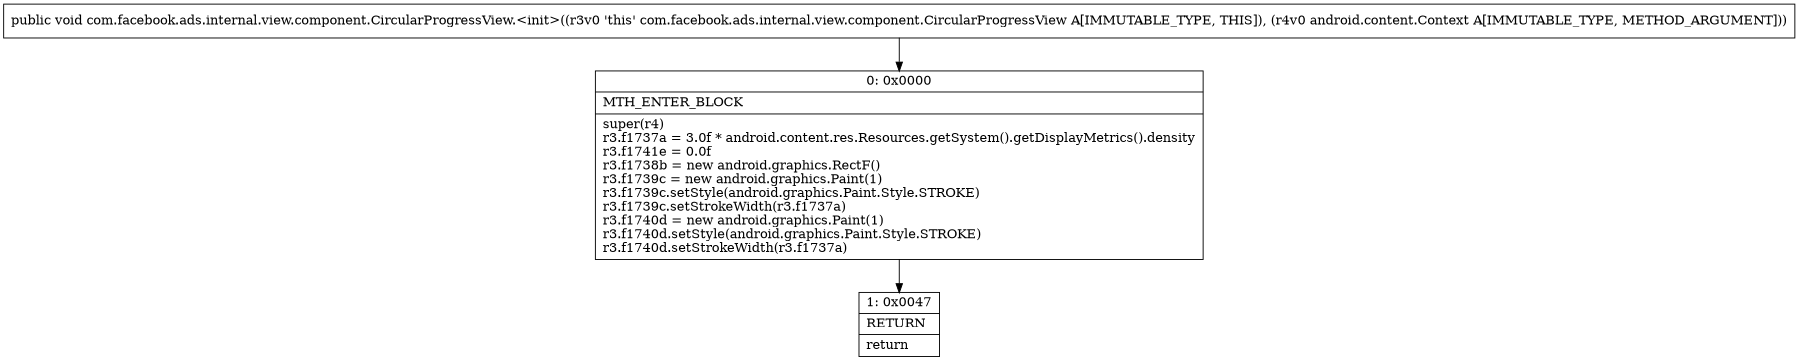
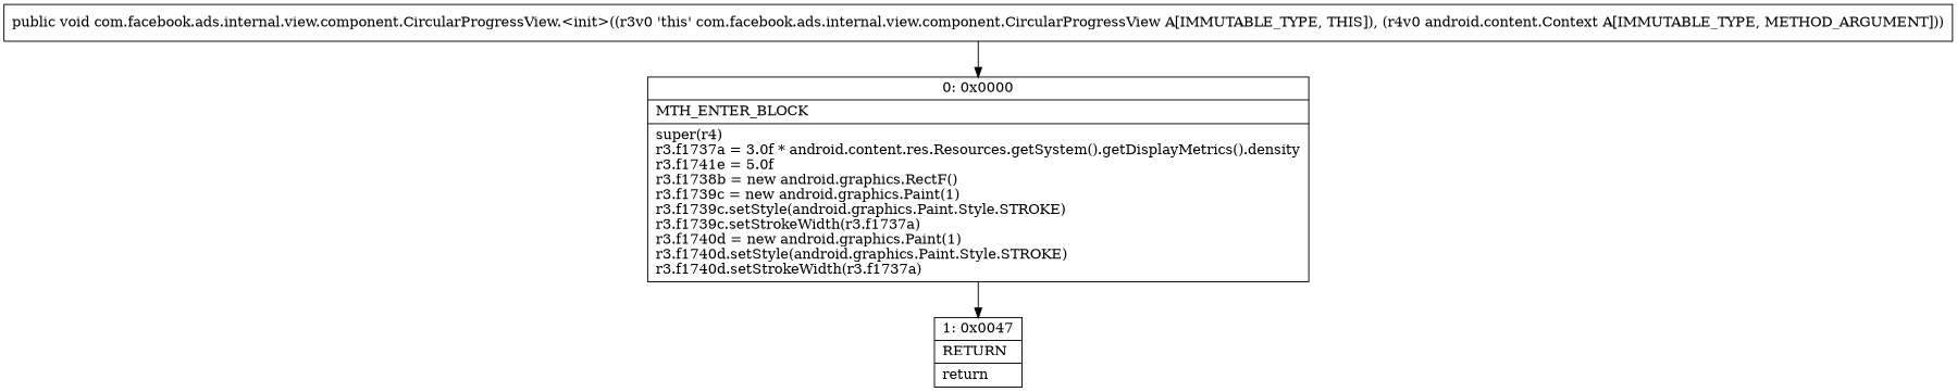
  digraph {
    node [shape=record]
-   n1 [label="{0\:\ 0x0000|MTH_ENTER_BLOCK\l|super(r4)\lr3.f1737a = 3.0f * android.content.res.Resources.getSystem().getDisplayMetrics().density\lr3.f1741e = 0.0f\lr3.f1738b = new android.graphics.RectF()\lr3.f1739c = new android.graphics.Paint(1)\lr3.f1739c.setStyle(android.graphics.Paint.Style.STROKE)\lr3.f1739c.setStrokeWidth(r3.f1737a)\lr3.f1740d = new android.graphics.Paint(1)\lr3.f1740d.setStyle(android.graphics.Paint.Style.STROKE)\lr3.f1740d.setStrokeWidth(r3.f1737a)\l}"]
+   n1 [label="{0\:\ 0x0000|MTH_ENTER_BLOCK\l|super(r4)\lr3.f1737a = 3.0f * android.content.res.Resources.getSystem().getDisplayMetrics().density\lr3.f1741e = 5.0f\lr3.f1738b = new android.graphics.RectF()\lr3.f1739c = new android.graphics.Paint(1)\lr3.f1739c.setStyle(android.graphics.Paint.Style.STROKE)\lr3.f1739c.setStrokeWidth(r3.f1737a)\lr3.f1740d = new android.graphics.Paint(1)\lr3.f1740d.setStyle(android.graphics.Paint.Style.STROKE)\lr3.f1740d.setStrokeWidth(r3.f1737a)\l}"]
    n2 [label="{1\:\ 0x0047|RETURN\l|return\l}"]
    n3 [label="{public void com.facebook.ads.internal.view.component.CircularProgressView.\<init\>((r3v0 'this' com.facebook.ads.internal.view.component.CircularProgressView A[IMMUTABLE_TYPE, THIS]), (r4v0 android.content.Context A[IMMUTABLE_TYPE, METHOD_ARGUMENT])) }"]
    n1 -> n2
    n3 -> n1
  }
